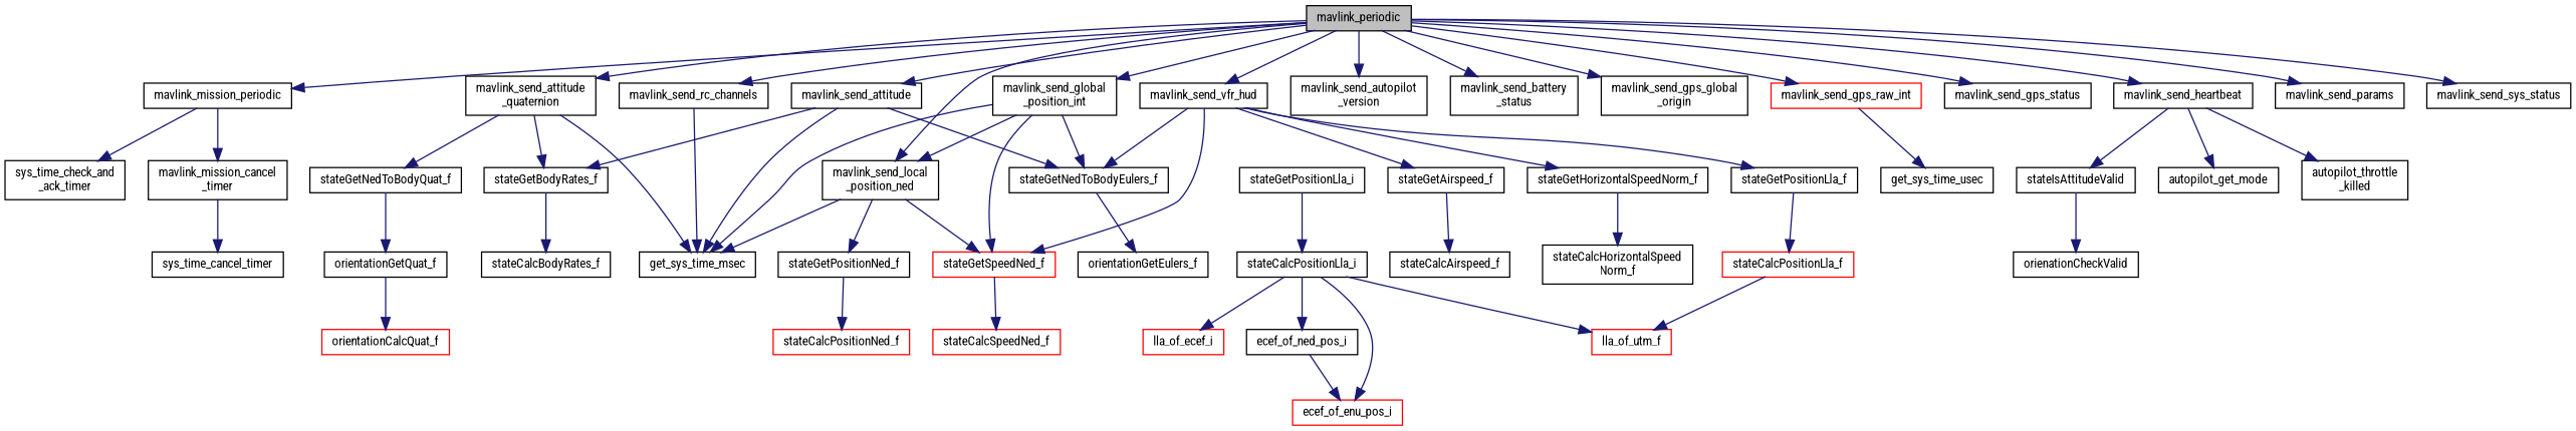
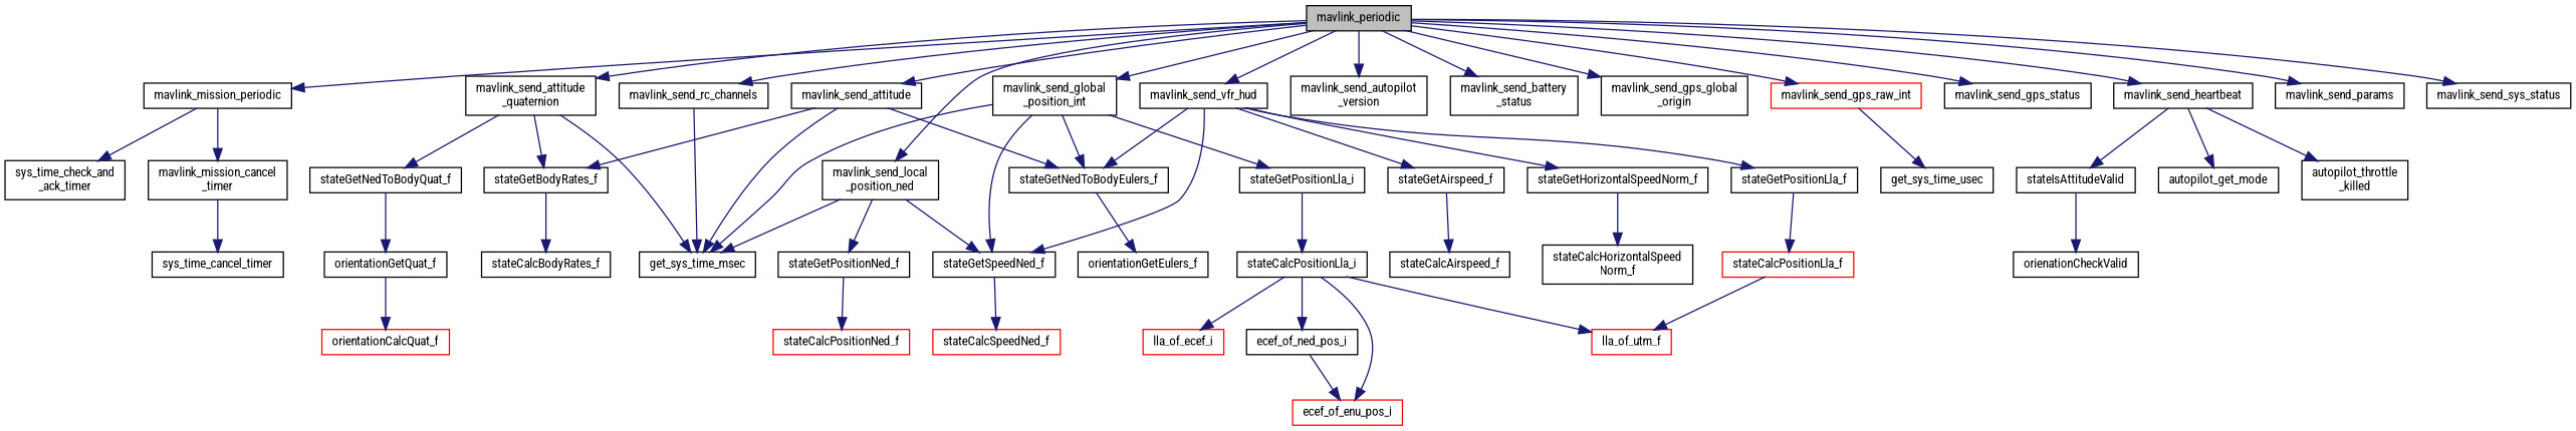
  digraph {
    fontname="Roboto Condensed"
    rankdir=TB
    node [color=black fillcolor=white fontname="Roboto Condensed" fontsize=10 shape=record style=filled]
    edge [color=midnightblue fontname="Roboto Condensed" fontsize=10 labelfontname=FreeSans labelfontsize=10 style=solid]
    n1 [fillcolor=grey75 fontcolor=black height=0.2 label=mavlink_periodic width=0.4]
    n2 [height=0.2 label=mavlink_mission_periodic width=0.4]
    n3 [height=0.2 label=mavlink_send_attitude width=0.4]
    n4 [height=0.2 label="mavlink_send_attitude\l_quaternion" width=0.4]
    n5 [height=0.2 label="mavlink_send_autopilot\l_version" width=0.4]
    n6 [height=0.2 label="mavlink_send_battery\l_status" width=0.4]
    n7 [height=0.2 label="mavlink_send_global\l_position_int" width=0.4]
    n8 [height=0.2 label="mavlink_send_gps_global\l_origin" width=0.4]
    n9 [color=red height=0.2 label=mavlink_send_gps_raw_int width=0.4]
    n10 [height=0.2 label=mavlink_send_gps_status width=0.4]
    n11 [height=0.2 label=mavlink_send_heartbeat width=0.4]
    n12 [height=0.2 label="mavlink_send_local\l_position_ned" width=0.4]
    n13 [height=0.2 label=mavlink_send_params width=0.4]
    n14 [height=0.2 label=mavlink_send_rc_channels width=0.4]
    n15 [height=0.2 label=mavlink_send_sys_status width=0.4]
    n16 [height=0.2 label=mavlink_send_vfr_hud width=0.4]
    n17 [height=0.2 label="sys_time_check_and\l_ack_timer" width=0.4]
    n18 [height=0.2 label="mavlink_mission_cancel\l_timer" width=0.4]
    n19 [height=0.2 label=get_sys_time_msec width=0.4]
    n20 [height=0.2 label=stateGetBodyRates_f width=0.4]
    n21 [height=0.2 label=stateGetNedToBodyEulers_f width=0.4]
    n22 [height=0.2 label=stateGetNedToBodyQuat_f width=0.4]
    n23 [height=0.2 label=stateGetPositionLla_i width=0.4]
-   n24 [color=red height=0.2 label=stateGetSpeedNed_f width=0.4]
+   n24 [height=0.2 label=stateGetSpeedNed_f width=0.4]
    n25 [height=0.2 label=get_sys_time_usec width=0.4]
    n26 [height=0.2 label=autopilot_get_mode width=0.4]
    n27 [height=0.2 label="autopilot_throttle\l_killed" width=0.4]
    n28 [height=0.2 label=stateIsAttitudeValid width=0.4]
    n29 [height=0.2 label=stateGetPositionNed_f width=0.4]
    n30 [height=0.2 label=stateGetAirspeed_f width=0.4]
    n31 [height=0.2 label=stateGetHorizontalSpeedNorm_f width=0.4]
    n32 [height=0.2 label=stateGetPositionLla_f width=0.4]
    n33 [height=0.2 label=sys_time_cancel_timer width=0.4]
    n34 [height=0.2 label=stateCalcBodyRates_f width=0.4]
    n35 [height=0.2 label=orientationGetEulers_f width=0.4]
    n36 [height=0.2 label=orientationGetQuat_f width=0.4]
    n37 [color=red height=0.2 label=orientationCalcQuat_f width=0.4]
    n38 [height=0.2 label=stateCalcPositionLla_i width=0.4]
    n39 [color=red height=0.2 label=stateCalcSpeedNed_f width=0.4]
    n40 [color=red height=0.2 label=lla_of_ecef_i width=0.4]
    n41 [color=red height=0.2 label=lla_of_utm_f width=0.4]
    n42 [height=0.2 label=ecef_of_ned_pos_i width=0.4]
    n43 [color=red height=0.2 label=ecef_of_enu_pos_i width=0.4]
    n44 [height=0.2 label=orienationCheckValid width=0.4]
    n45 [color=red height=0.2 label=stateCalcPositionNed_f width=0.4]
    n46 [height=0.2 label=stateCalcAirspeed_f width=0.4]
    n47 [height=0.2 label="stateCalcHorizontalSpeed\lNorm_f" width=0.4]
    n48 [color=red height=0.2 label=stateCalcPositionLla_f width=0.4]
    n1 -> n2
    n1 -> n3
    n1 -> n4
    n1 -> n5
    n1 -> n6
    n1 -> n7
    n1 -> n8
    n1 -> n9
    n1 -> n10
    n1 -> n11
    n1 -> n12
    n1 -> n13
    n1 -> n14
    n1 -> n15
    n1 -> n16
    n2 -> n17
    n2 -> n18
    n3 -> n19
    n3 -> n20
    n3 -> n21
    n4 -> n19
    n4 -> n20
    n4 -> n22
    n7 -> n19
    n7 -> n21
-   n7 -> n12
+   n7 -> n23
    n7 -> n24
    n9 -> n25
    n11 -> n26
    n11 -> n27
    n11 -> n28
    n12 -> n19
    n12 -> n24
    n12 -> n29
    n14 -> n19
    n16 -> n21
    n16 -> n24
    n16 -> n30
    n16 -> n31
    n16 -> n32
    n18 -> n33
    n20 -> n34
    n21 -> n35
    n22 -> n36
    n23 -> n38
    n24 -> n39
    n28 -> n44
    n29 -> n45
    n30 -> n46
    n31 -> n47
    n32 -> n48
    n36 -> n37
    n38 -> n40
    n38 -> n41
    n38 -> n42
    n38 -> n43
    n42 -> n43
    n48 -> n41
  }
